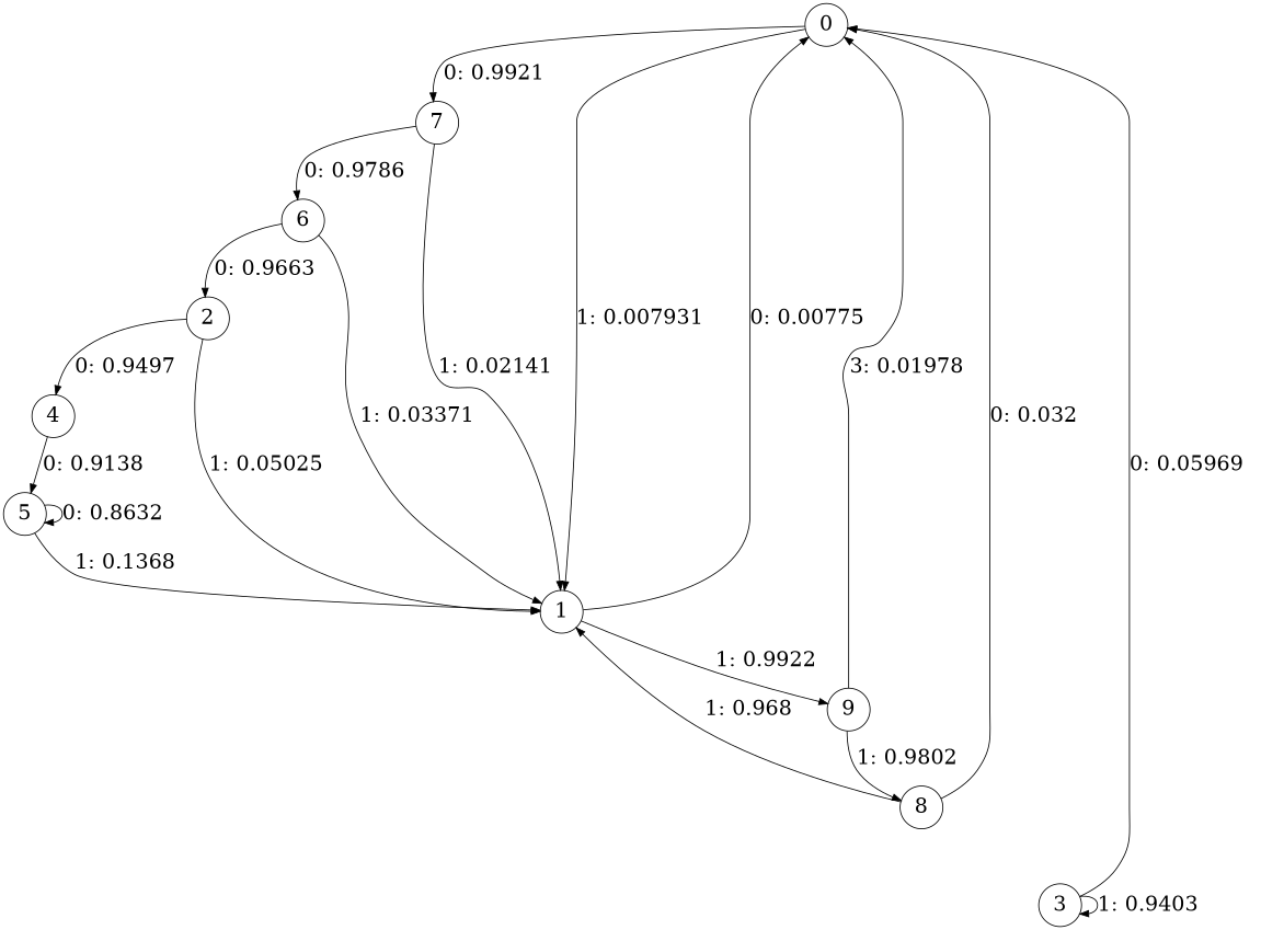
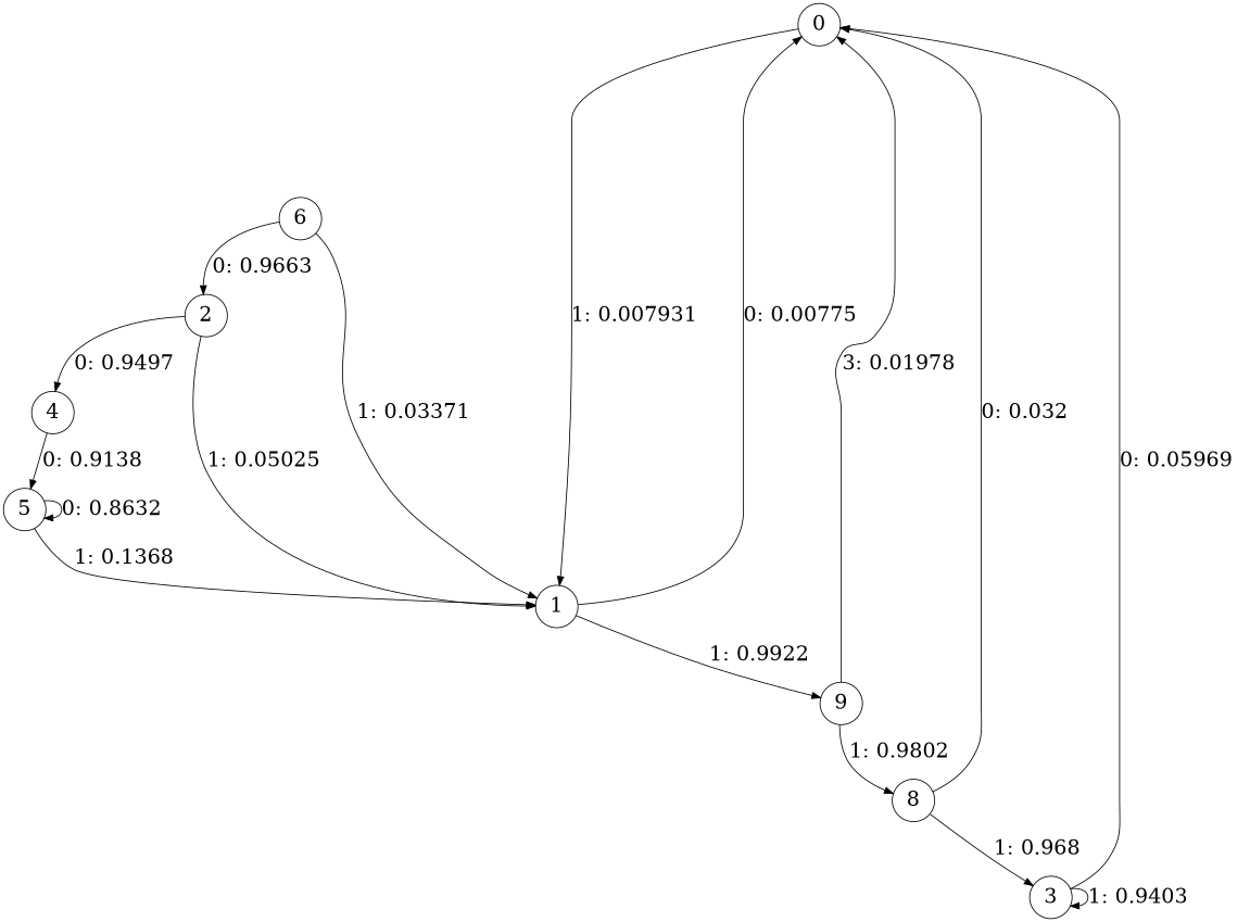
  digraph {
    node [fontsize=24 shape=circle]
    edge [fontsize=24]
    0
-   7
    1
    6
    9
    2
    8
    3
    4
    5
-   0 -> 7 [label="0: 0.9921   "]
    0 -> 1 [label="1: 0.007931  "]
-   7 -> 1 [label="1: 0.02141  "]
-   7 -> 6 [label="0: 0.9786   "]
    1 -> 0 [label="0: 0.00775  "]
    1 -> 9 [label="1: 0.9922   "]
    6 -> 1 [label="1: 0.03371  "]
    6 -> 2 [label="0: 0.9663   "]
    9 -> 0 [label="3: 0.01978  "]
    9 -> 8 [label="1: 0.9802   "]
    2 -> 1 [label="1: 0.05025  "]
    2 -> 4 [label="0: 0.9497   "]
    8 -> 0 [label="0: 0.032    "]
-   8 -> 1 [label="1: 0.968    "]
+   8 -> 3 [label="1: 0.968    "]
    3 -> 0 [label="0: 0.05969  "]
    3 -> 3 [label="1: 0.9403   "]
    4 -> 5 [label="0: 0.9138   "]
    5 -> 1 [label="1: 0.1368   "]
    5 -> 5 [label="0: 0.8632   "]
  }
